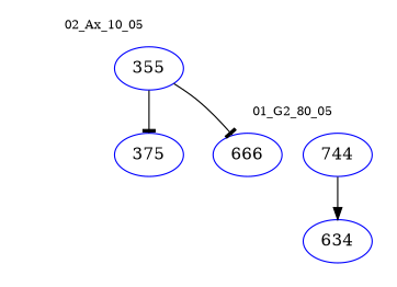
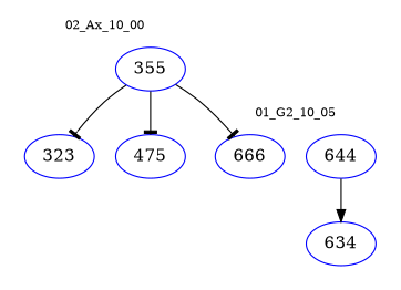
  digraph {
    node [color=blue]
    edge [arrowhead=tee color=black style=solid]
    n1 [label=355]
-   n3 [label=375]
-   n4 [label=744]
+   n2 [label=323]
+   n3 [label=475]
+   n4 [label=644]
    n5 [label=634]
    n6 [label=666]
    subgraph cluster_1 {
      color=white
      fontsize=10
-     label="02_Ax_10_05"
+     label="02_Ax_10_00"
      n1
+     n2
      n3
    }
    subgraph cluster_2 {
      color=white
      fontsize=10
-     label="01_G2_80_05"
+     label="01_G2_10_05"
      n4
      n5
      n6
    }
+   n1 -> n2
    n1 -> n3
    n1 -> n6
    n4 -> n5 [arrowhead=normal]
  }
